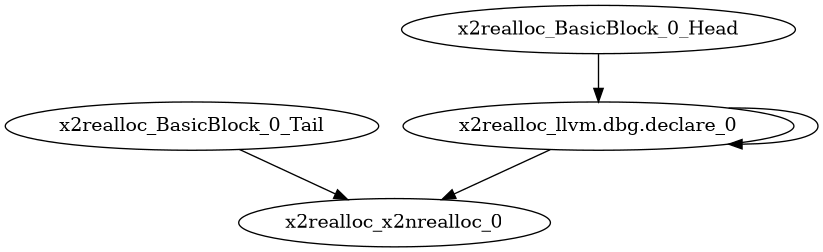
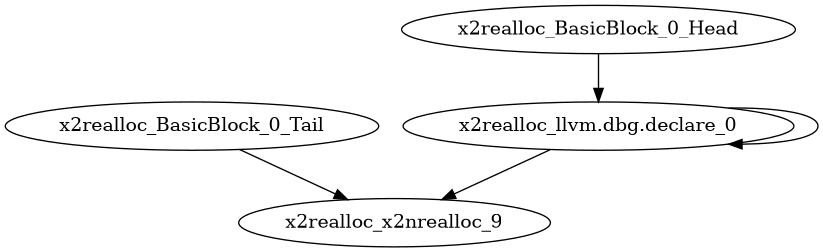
  digraph {
    "x2realloc_llvm.dbg.declare_0"
-   x2realloc_x2nrealloc_0
+   x2realloc_x2nrealloc_0 [label=x2realloc_x2nrealloc_9]
    x2realloc_BasicBlock_0_Tail
    x2realloc_BasicBlock_0_Head
    "x2realloc_llvm.dbg.declare_0" -> "x2realloc_llvm.dbg.declare_0"
    "x2realloc_llvm.dbg.declare_0" -> x2realloc_x2nrealloc_0
    x2realloc_BasicBlock_0_Tail -> x2realloc_x2nrealloc_0
    x2realloc_BasicBlock_0_Head -> "x2realloc_llvm.dbg.declare_0"
  }
